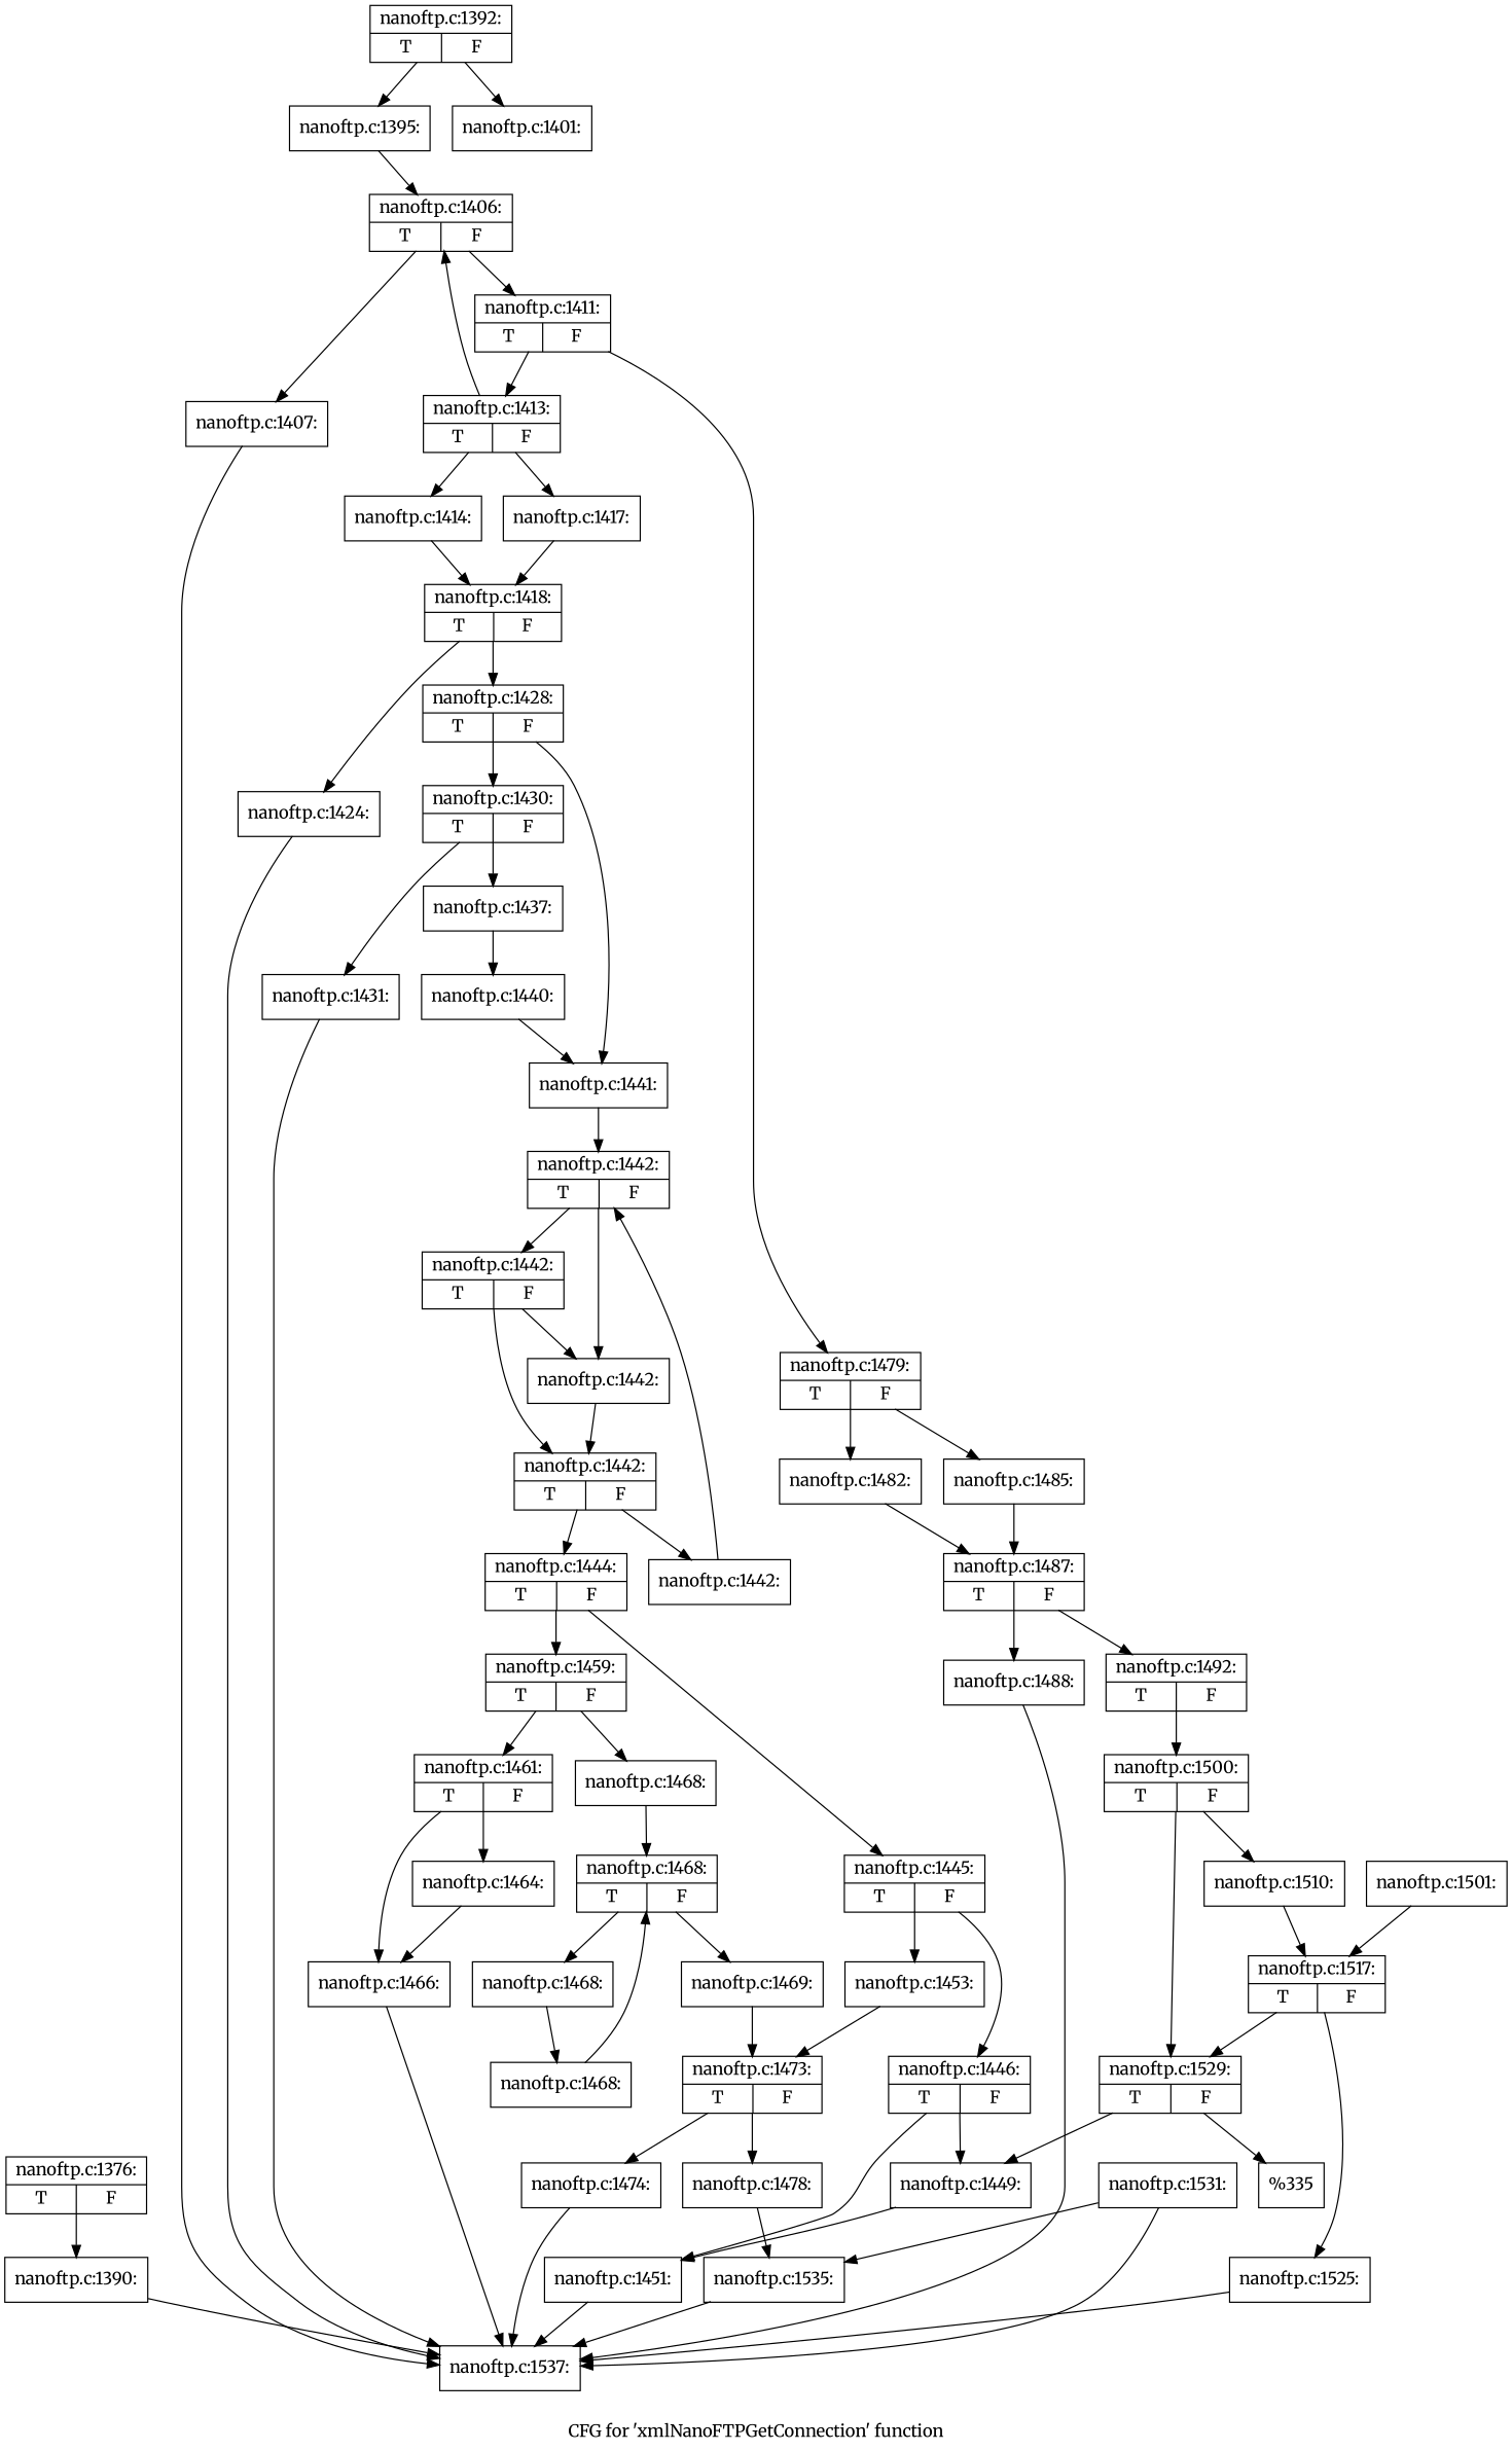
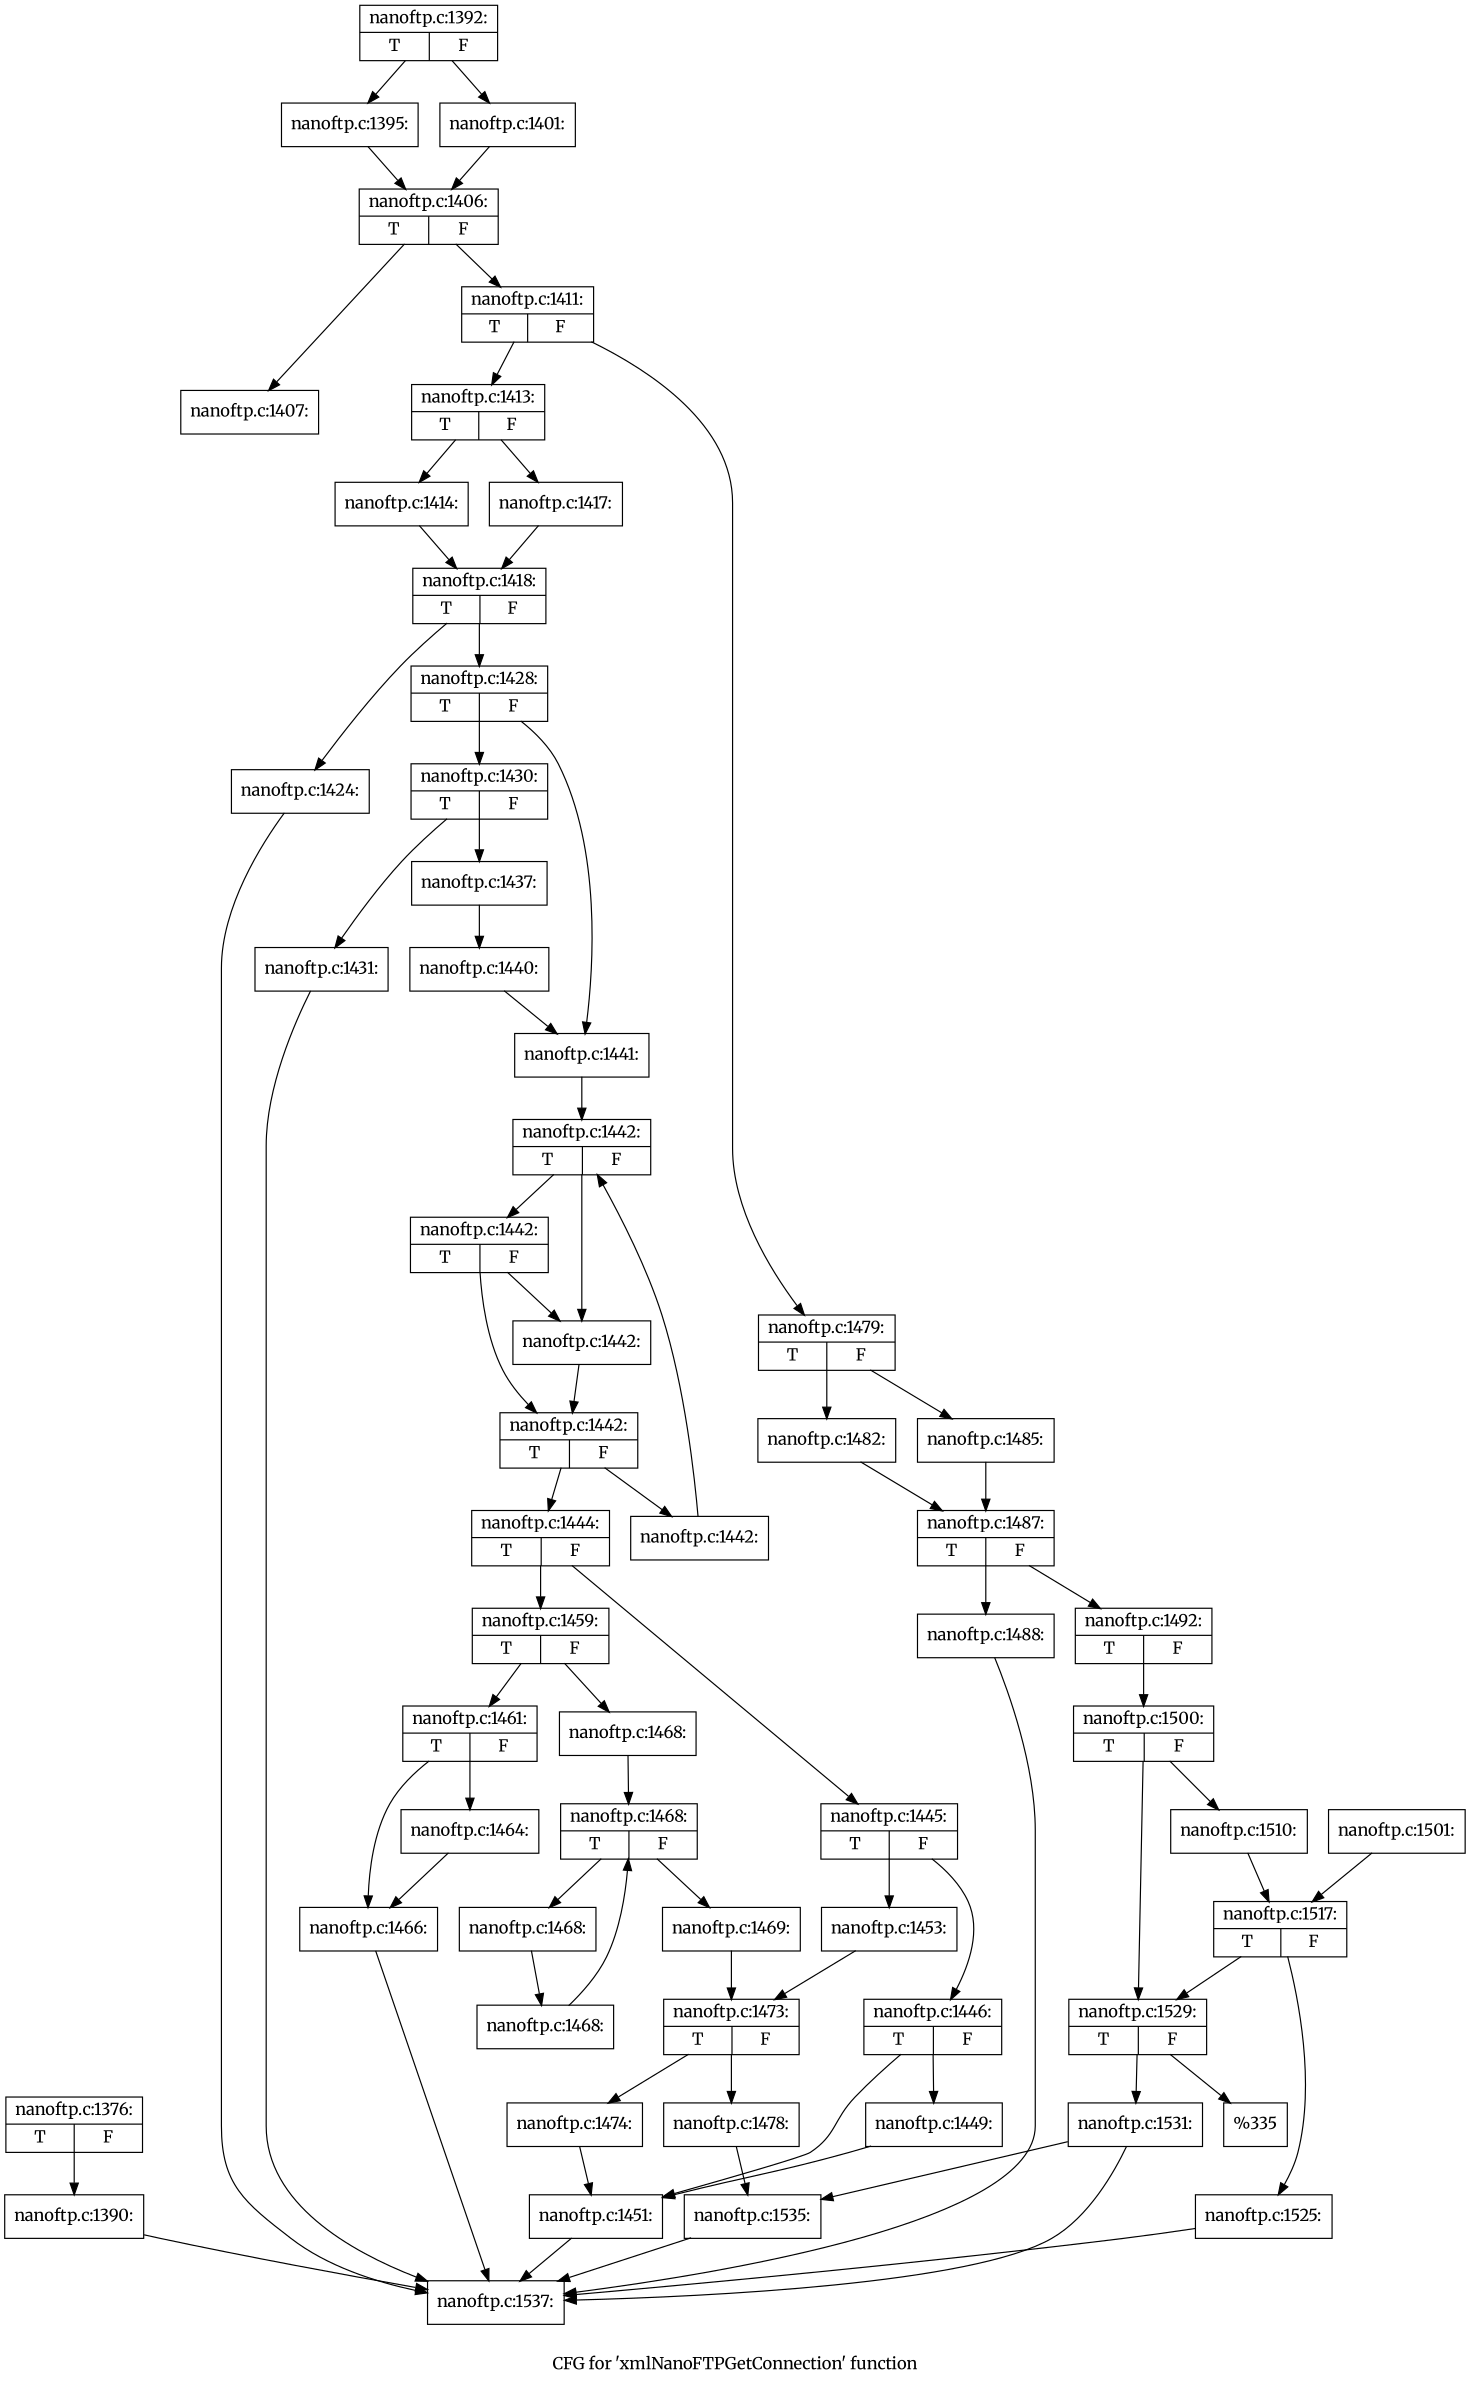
  digraph {
    fontname=Merriweather
    label="CFG for 'xmlNanoFTPGetConnection' function"
    node [fontname=Merriweather shape=record]
    edge [fontname=Merriweather]
    n1 [label="{nanoftp.c:1376:|{<s0>T|<s1>F}}"]
    n2 [label="{nanoftp.c:1390:}"]
    n3 [label="{nanoftp.c:1537:}"]
    n4 [label="{nanoftp.c:1392:|{<s0>T|<s1>F}}"]
    n5 [label="{nanoftp.c:1395:}"]
    n6 [label="{nanoftp.c:1401:}"]
    n7 [label="{nanoftp.c:1406:|{<s0>T|<s1>F}}"]
    n8 [label="{nanoftp.c:1407:}"]
    n9 [label="{nanoftp.c:1411:|{<s0>T|<s1>F}}"]
    n10 [label="{nanoftp.c:1413:|{<s0>T|<s1>F}}"]
    n11 [label="{nanoftp.c:1479:|{<s0>T|<s1>F}}"]
    n12 [label="{nanoftp.c:1414:}"]
    n13 [label="{nanoftp.c:1417:}"]
    n14 [label="{nanoftp.c:1482:}"]
    n15 [label="{nanoftp.c:1485:}"]
    n16 [label="{nanoftp.c:1418:|{<s0>T|<s1>F}}"]
    n17 [label="{nanoftp.c:1487:|{<s0>T|<s1>F}}"]
    n18 [label="{nanoftp.c:1424:}"]
    n19 [label="{nanoftp.c:1428:|{<s0>T|<s1>F}}"]
    n20 [label="{nanoftp.c:1430:|{<s0>T|<s1>F}}"]
    n21 [label="{nanoftp.c:1441:}"]
    n22 [label="{nanoftp.c:1431:}"]
    n23 [label="{nanoftp.c:1437:}"]
    n24 [label="{nanoftp.c:1442:|{<s0>T|<s1>F}}"]
    n25 [label="{nanoftp.c:1440:}"]
    n26 [label="{nanoftp.c:1442:}"]
    n27 [label="{nanoftp.c:1442:|{<s0>T|<s1>F}}"]
    n28 [label="{nanoftp.c:1442:|{<s0>T|<s1>F}}"]
    n29 [label="{nanoftp.c:1442:}"]
    n30 [label="{nanoftp.c:1444:|{<s0>T|<s1>F}}"]
    n31 [label="{nanoftp.c:1445:|{<s0>T|<s1>F}}"]
    n32 [label="{nanoftp.c:1459:|{<s0>T|<s1>F}}"]
    n33 [label="{nanoftp.c:1446:|{<s0>T|<s1>F}}"]
    n34 [label="{nanoftp.c:1453:}"]
    n35 [label="{nanoftp.c:1461:|{<s0>T|<s1>F}}"]
    n36 [label="{nanoftp.c:1468:}"]
    n37 [label="{nanoftp.c:1449:}"]
    n38 [label="{nanoftp.c:1451:}"]
    n39 [label="{nanoftp.c:1473:|{<s0>T|<s1>F}}"]
    n40 [label="{nanoftp.c:1464:}"]
    n41 [label="{nanoftp.c:1466:}"]
    n42 [label="{nanoftp.c:1468:|{<s0>T|<s1>F}}"]
    n43 [label="{nanoftp.c:1474:}"]
    n44 [label="{nanoftp.c:1478:}"]
    n45 [label="{nanoftp.c:1535:}"]
    n46 [label="{nanoftp.c:1468:}"]
    n47 [label="{nanoftp.c:1469:}"]
    n48 [label="{nanoftp.c:1468:}"]
    n49 [label="{nanoftp.c:1488:}"]
    n50 [label="{nanoftp.c:1492:|{<s0>T|<s1>F}}"]
    n51 [label="{nanoftp.c:1500:|{<s0>T|<s1>F}}"]
    n52 [label="{nanoftp.c:1510:}"]
    n53 [label="{nanoftp.c:1529:|{<s0>T|<s1>F}}"]
    n54 [label="{nanoftp.c:1501:}"]
    n55 [label="{nanoftp.c:1517:|{<s0>T|<s1>F}}"]
    n56 [label="{nanoftp.c:1525:}"]
    n57 [label="{nanoftp.c:1531:}"]
    n58 [label="{%335}"]
    n1 -> n2
    n2 -> n3
    n4 -> n5
    n4 -> n6
    n5 -> n7
-   n10 -> n7
+   n6 -> n7
    n7 -> n8
    n7 -> n9
-   n8 -> n3
    n9 -> n10
    n9 -> n11
    n10 -> n12
    n10 -> n13
    n11 -> n14
    n11 -> n15
    n12 -> n16
    n13 -> n16
    n14 -> n17
    n15 -> n17
    n16 -> n18
    n16 -> n19
    n17 -> n49
    n17 -> n50
    n18 -> n3
    n19 -> n20
    n19 -> n21
    n20 -> n22
    n20 -> n23
    n21 -> n24
    n22 -> n3
    n23 -> n25
    n24 -> n26
    n24 -> n27
    n25 -> n21
    n26 -> n28
    n27 -> n26
    n27 -> n28
    n28 -> n29
    n28 -> n30
    n29 -> n24
    n30 -> n31
    n30 -> n32
    n31 -> n33
    n31 -> n34
    n32 -> n35
    n32 -> n36
    n33 -> n37
    n33 -> n38
    n34 -> n39
    n35 -> n40
    n35 -> n41
    n36 -> n42
    n37 -> n38
    n38 -> n3
    n39 -> n43
    n39 -> n44
    n40 -> n41
    n41 -> n3
    n42 -> n46
    n42 -> n47
-   n43 -> n3
+   n43 -> n38
    n44 -> n45
    n45 -> n3
    n46 -> n48
    n47 -> n39
    n48 -> n42
    n49 -> n3
    n50 -> n51
    n51 -> n52
    n51 -> n53
    n52 -> n55
-   n53 -> n37
+   n53 -> n57
    n53 -> n58
    n54 -> n55
    n55 -> n53
    n55 -> n56
    n56 -> n3
    n57 -> n3
    n57 -> n45
  }
